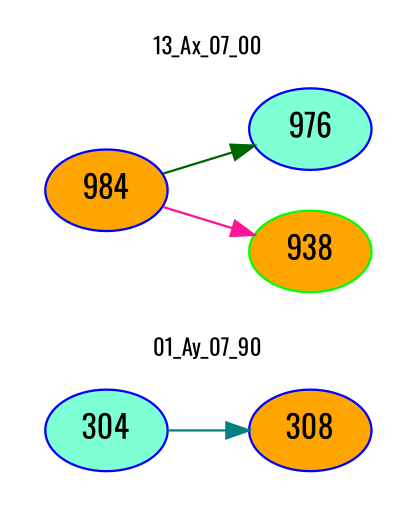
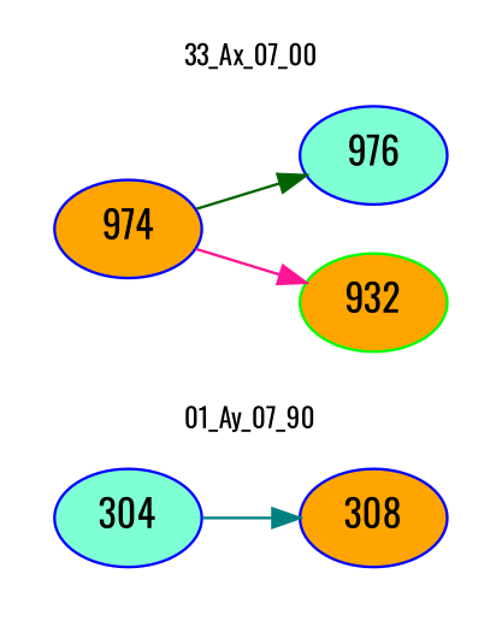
  digraph {
    fontname=Oswald
    rankdir=LR
    node [color=blue fillcolor=orange fontname=Oswald style=filled]
    edge [fontname=Oswald]
    n1 [fillcolor=aquamarine label=304]
    n2 [label=308]
-   n3 [label=984]
-   n4 [color=green label=938]
+   n3 [label=974]
+   n4 [color=green label=932]
    n5 [fillcolor=aquamarine label=976]
    subgraph cluster_1 {
      color=white
      fontsize=10
      label="01_Ay_07_90"
      n1
      n2
    }
    subgraph cluster_2 {
      color=white
      fontsize=10
-     label="13_Ax_07_00"
+     label="33_Ax_07_00"
      n3
      n4
      n5
    }
    n1 -> n2 [color=teal]
    n3 -> n4 [color=deeppink]
    n3 -> n5 [color=darkgreen]
  }
